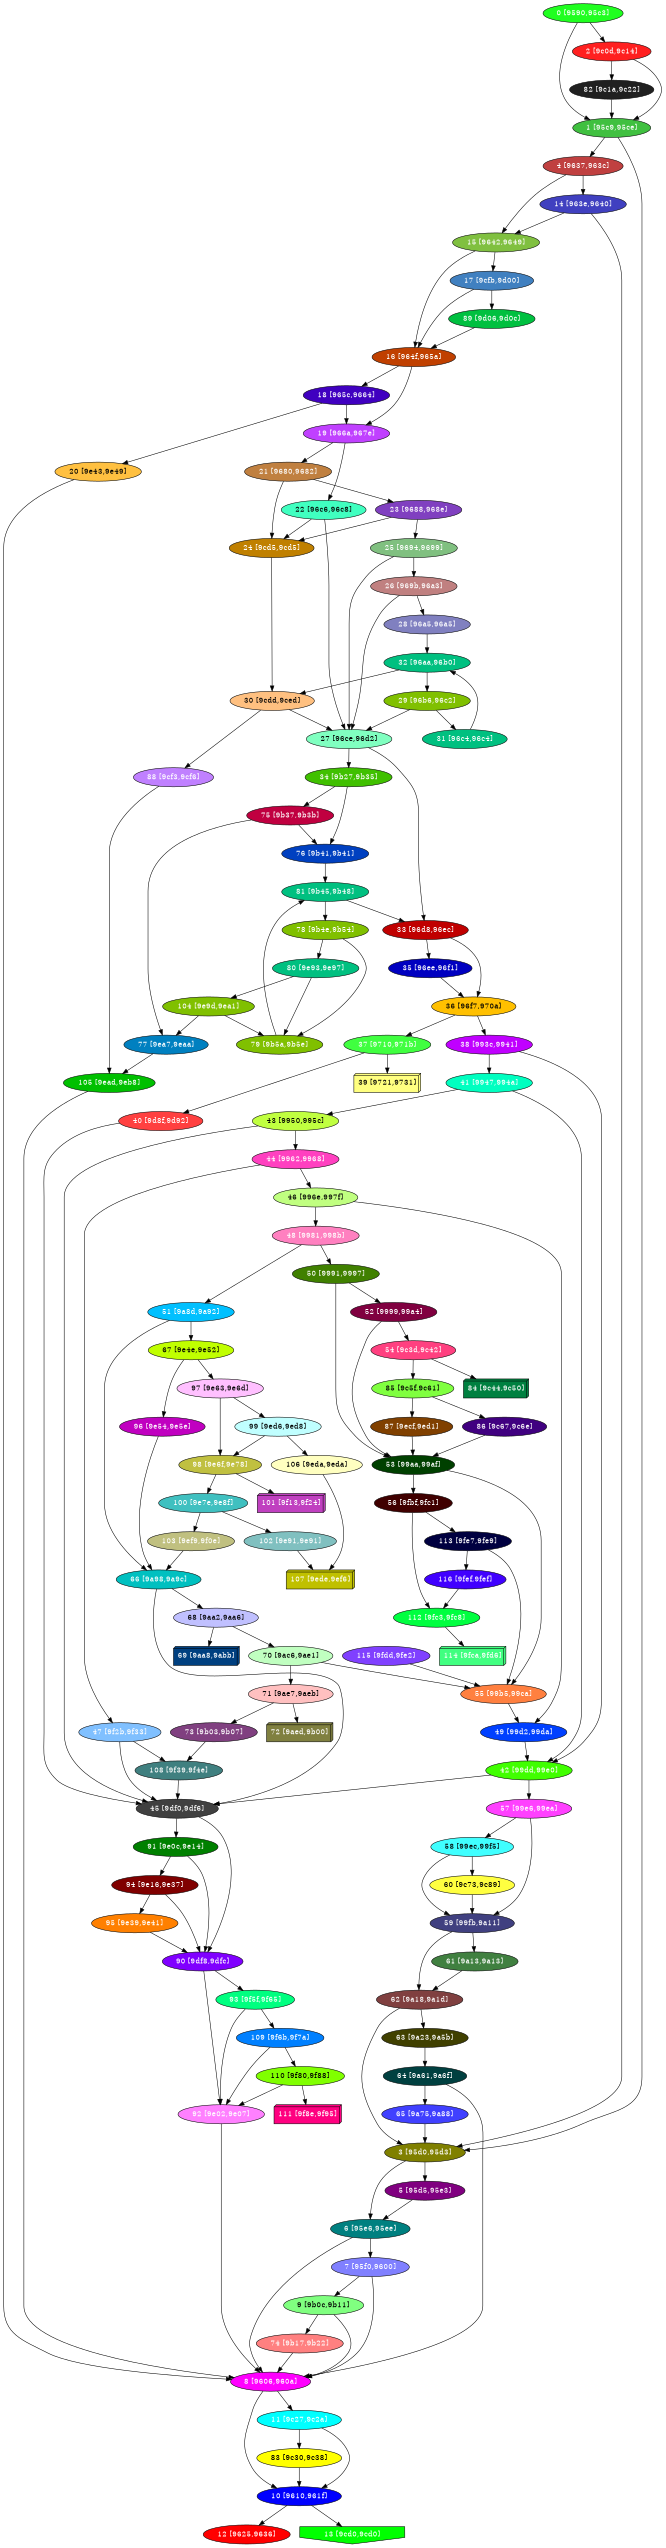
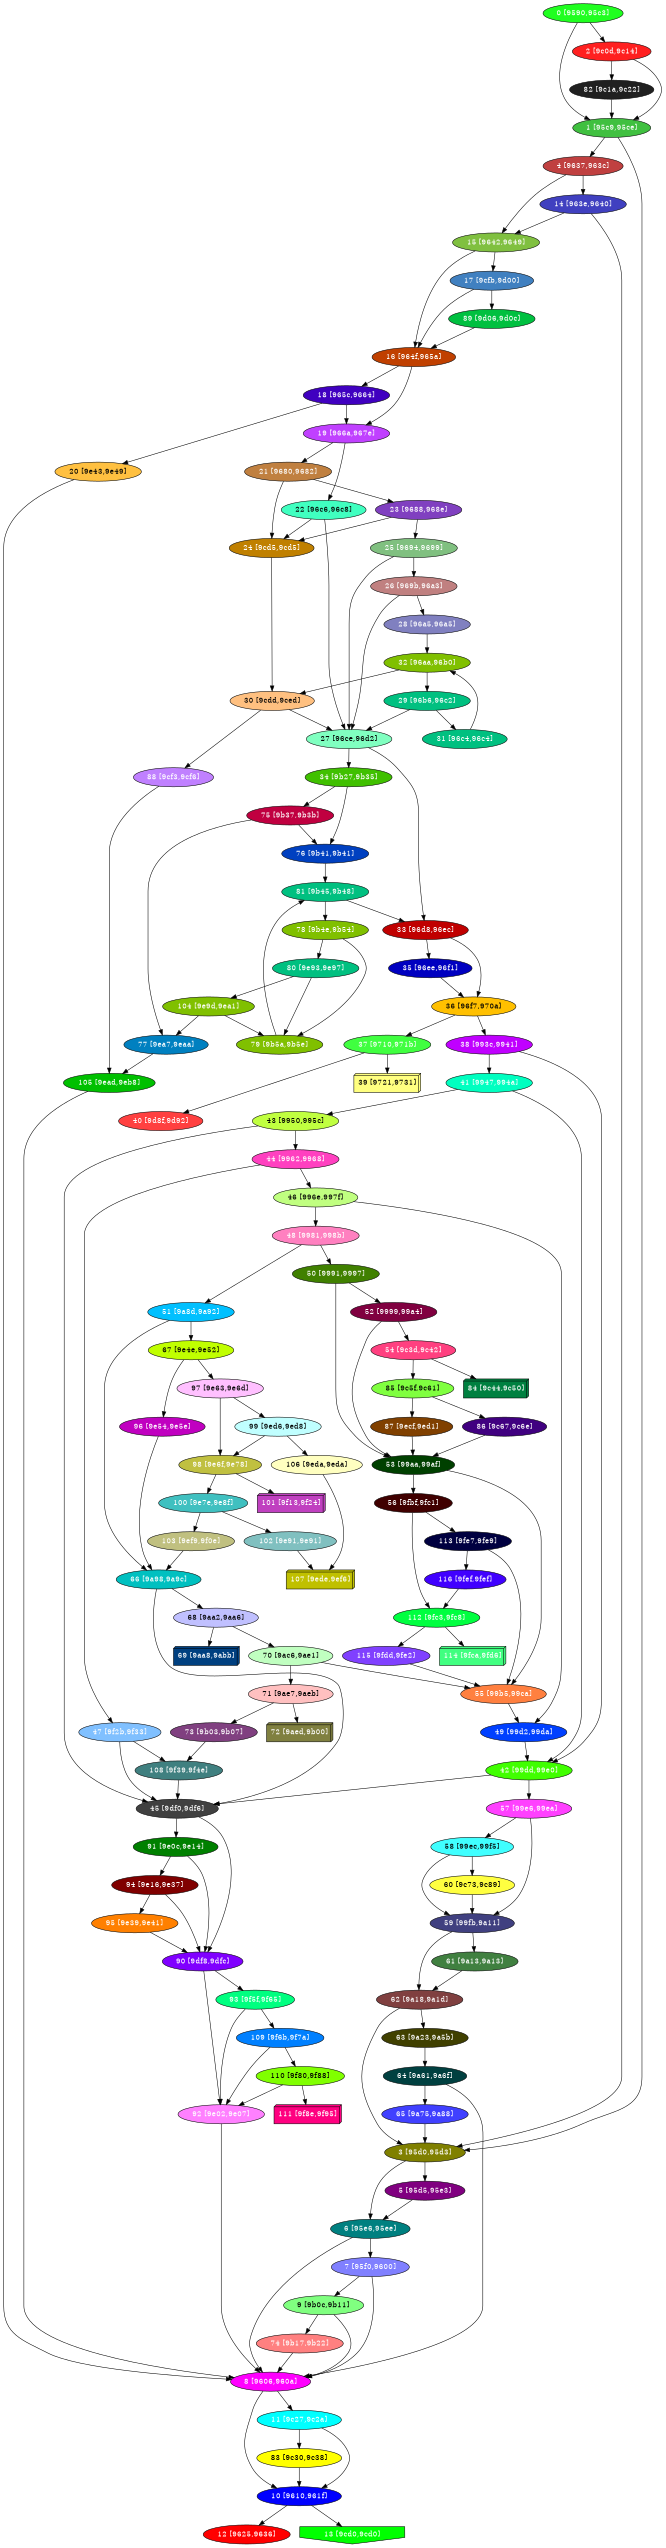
  digraph {
    node [fillcolor="#00C080" fontcolor="#ffffff" shape=oval style=filled]
    n1 [fillcolor="#20FF20" label="0 [9590,95c3]"]
    n2 [fillcolor="#40C040" label="1 [95c9,95ce]"]
    n3 [fillcolor="#FF2020" label="2 [9c0d,9c14]"]
    n4 [fillcolor="#808000" label="3 [95d0,95d3]"]
    n5 [fillcolor="#C04040" label="4 [9637,963c]"]
    n6 [fillcolor="#202020" label="82 [9c1a,9c22]"]
    n7 [fillcolor="#800080" label="5 [95d5,95e3]"]
    n8 [fillcolor="#008080" label="6 [95e6,95ee]"]
    n9 [fillcolor="#4040C0" label="14 [963e,9640]"]
    n10 [fillcolor="#80C040" label="15 [9642,9649]"]
    n11 [fillcolor="#8080FF" label="7 [95f0,9600]"]
    n12 [fillcolor="#FF00FF" label="8 [9606,960a]"]
    n13 [fillcolor="#C04000" label="16 [964f,965a]"]
    n14 [fillcolor="#4080C0" label="17 [9cfb,9d00]"]
    n15 [fillcolor="#80FF80" fontcolor="#000000" label="9 [9b0c,9b11]"]
    n16 [fillcolor="#0000FF" label="10 [9610,961f]"]
    n17 [fillcolor="#00FFFF" label="11 [9c27,9c2a]"]
    n18 [fillcolor="#FF8080" label="74 [9b17,9b22]"]
    n19 [fillcolor="#FF0000" label="12 [9625,9636]"]
    n20 [fillcolor="#00FF00" label="13 [9cd0,9cd0]" shape=invhouse]
    n21 [fillcolor="#FFFF00" fontcolor="#000000" label="83 [9c30,9c38]"]
    n22 [fillcolor="#4000C0" label="18 [965c,9664]"]
    n23 [fillcolor="#C040FF" label="19 [966a,967e]"]
    n24 [fillcolor="#00C040" label="89 [9d06,9d0c]"]
    n25 [fillcolor="#FFC040" fontcolor="#000000" label="20 [9e43,9e49]"]
    n26 [fillcolor="#C08040" label="21 [9680,9682]"]
    n27 [fillcolor="#40FFC0" fontcolor="#000000" label="22 [96c6,96c8]"]
    n28 [fillcolor="#8040C0" label="23 [9688,968e]"]
    n29 [fillcolor="#C08000" label="24 [9cd5,9cd5]"]
    n30 [fillcolor="#80FFC0" fontcolor="#000000" label="27 [96ce,96d2]"]
    n31 [fillcolor="#80C080" label="25 [9694,9699]"]
    n32 [fillcolor="#FFC080" fontcolor="#000000" label="30 [9cdd,9ced]"]
    n33 [fillcolor="#C00000" label="33 [96d8,96ec]"]
    n34 [fillcolor="#40C000" label="34 [9b27,9b35]"]
    n35 [fillcolor="#C08080" label="26 [969b,96a3]"]
    n36 [fillcolor="#C080FF" label="88 [9cf3,9cf6]"]
    n37 [fillcolor="#8080C0" label="28 [96a5,96a5]"]
-   n38 [label="32 [96aa,96b0]"]
+   n38 [fillcolor="#80C000" label="32 [96aa,96b0]"]
    n39 [fillcolor="#0000C0" label="35 [96ee,96f1]"]
    n40 [fillcolor="#FFC000" fontcolor="#000000" label="36 [96f7,970a]"]
    n41 [fillcolor="#C00040" label="75 [9b37,9b3b]"]
    n42 [fillcolor="#0040C0" label="76 [9b41,9b41]"]
-   n43 [fillcolor="#80C000" label="29 [96b6,96c2]"]
+   n43 [label="29 [96b6,96c2]"]
    n44 [label="31 [96c4,96c4]"]
    n45 [fillcolor="#00C000" label="105 [9ead,9eb8]"]
    n46 [fillcolor="#40FF40" label="37 [9710,971b]"]
    n47 [fillcolor="#C000FF" label="38 [993c,9941]"]
    n48 [fillcolor="#0080C0" label="77 [9ea7,9eaa]"]
    n49 [label="81 [9b45,9b48]"]
    n50 [fillcolor="#FFFF80" fontcolor="#000000" label="39 [9721,9731]" shape=box3d]
    n51 [fillcolor="#FF4040" label="40 [9d8f,9d92]"]
    n52 [fillcolor="#00FFC0" label="41 [9947,994a]"]
    n53 [fillcolor="#40FF00" label="42 [99dd,99e0]"]
    n54 [fillcolor="#404040" label="45 [9df0,9df6]"]
    n55 [fillcolor="#C0FF40" fontcolor="#000000" label="43 [9950,995c]"]
    n56 [fillcolor="#FF40FF" label="57 [99e6,99ea]"]
    n57 [fillcolor="#8000FF" label="90 [9df8,9dfc]"]
    n58 [fillcolor="#008000" label="91 [9e0c,9e14]"]
    n59 [fillcolor="#FF40C0" label="44 [9962,9968]"]
    n60 [fillcolor="#40FFFF" fontcolor="#000000" label="58 [99ec,99f5]"]
    n61 [fillcolor="#404080" label="59 [99fb,9a11]"]
    n62 [fillcolor="#C0FF80" fontcolor="#000000" label="46 [996e,997f]"]
    n63 [fillcolor="#80C0FF" label="47 [9f2b,9f33]"]
    n64 [fillcolor="#FF80C0" label="48 [9981,998b]"]
    n65 [fillcolor="#0040FF" label="49 [99d2,99da]"]
    n66 [fillcolor="#408080" label="108 [9f39,9f4e]"]
    n67 [fillcolor="#FF80FF" label="92 [9e02,9e07]"]
    n68 [fillcolor="#00FF80" label="93 [9f5f,9f65]"]
    n69 [fillcolor="#800000" label="94 [9e16,9e37]"]
    n70 [fillcolor="#408000" label="50 [9991,9997]"]
    n71 [fillcolor="#00C0FF" label="51 [9a8d,9a92]"]
    n72 [fillcolor="#800040" label="52 [9999,99a4]"]
    n73 [fillcolor="#004000" label="53 [99aa,99af]"]
    n74 [fillcolor="#00C0C0" label="66 [9a98,9a9c]"]
    n75 [fillcolor="#C0FF00" fontcolor="#000000" label="67 [9e4e,9e52]"]
    n76 [fillcolor="#FF4080" label="54 [9c3d,9c42]"]
    n77 [fillcolor="#FF8040" label="55 [99b5,99ca]"]
    n78 [fillcolor="#400000" label="56 [9fbf,9fc1]"]
    n79 [fillcolor="#C0C0FF" fontcolor="#000000" label="68 [9aa2,9aa6]"]
    n80 [fillcolor="#C000C0" label="96 [9e54,9e5e]"]
    n81 [fillcolor="#FFC0FF" fontcolor="#000000" label="97 [9e63,9e6d]"]
    n82 [fillcolor="#008040" label="84 [9c44,9c50]" shape=box3d]
    n83 [fillcolor="#80FF40" fontcolor="#000000" label="85 [9c5f,9c61]"]
    n84 [fillcolor="#00FF40" label="112 [9fc3,9fc8]"]
    n85 [fillcolor="#000040" label="113 [9fe7,9fe9]"]
    n86 [fillcolor="#400080" label="86 [9c67,9c6e]"]
    n87 [fillcolor="#804000" label="87 [9ecf,9ed1]"]
    n88 [fillcolor="#40FF80" label="114 [9fca,9fd6]" shape=box3d]
    n89 [fillcolor="#8040FF" label="115 [9fdd,9fe2]"]
    n90 [fillcolor="#4000FF" label="116 [9fef,9fef]"]
    n91 [fillcolor="#FFFF40" fontcolor="#000000" label="60 [9c73,9c89]"]
    n92 [fillcolor="#408040" label="61 [9a13,9a13]"]
    n93 [fillcolor="#804040" label="62 [9a18,9a1d]"]
    n94 [fillcolor="#404000" label="63 [9a23,9a5b]"]
    n95 [fillcolor="#004040" label="64 [9a61,9a6f]"]
    n96 [fillcolor="#4040FF" label="65 [9a75,9a88]"]
    n97 [fillcolor="#004080" label="69 [9aa8,9abb]" shape=box3d]
    n98 [fillcolor="#C0FFC0" fontcolor="#000000" label="70 [9ac6,9ae1]"]
    n99 [fillcolor="#C0C040" label="98 [9e6f,9e78]"]
    n100 [fillcolor="#C0FFFF" fontcolor="#000000" label="99 [9ed6,9ed8]"]
    n101 [fillcolor="#FFC0C0" fontcolor="#000000" label="71 [9ae7,9aeb]"]
    n102 [fillcolor="#808040" label="72 [9aed,9b00]" shape=box3d]
    n103 [fillcolor="#804080" label="73 [9b03,9b07]"]
    n104 [fillcolor="#80C000" label="78 [9b4e,9b54]"]
    n105 [fillcolor="#80C000" label="79 [9b5a,9b5e]"]
    n106 [label="80 [9e93,9e97]"]
    n107 [fillcolor="#80C000" label="104 [9e9d,9ea1]"]
    n108 [fillcolor="#0080FF" label="109 [9f6b,9f7a]"]
    n109 [fillcolor="#FF8000" label="95 [9e39,9e41]"]
    n110 [fillcolor="#80FF00" fontcolor="#000000" label="110 [9f80,9f88]"]
    n111 [fillcolor="#40C0C0" label="100 [9e7e,9e8f]"]
    n112 [fillcolor="#C040C0" label="101 [9f13,9f24]" shape=box3d]
    n113 [fillcolor="#FFFFC0" fontcolor="#000000" label="106 [9eda,9eda]"]
    n114 [fillcolor="#80C0C0" label="102 [9e91,9e91]"]
    n115 [fillcolor="#C0C080" label="103 [9ef9,9f0e]"]
    n116 [fillcolor="#C0C000" label="107 [9ede,9ef6]" shape=box3d]
    n117 [fillcolor="#FF0080" label="111 [9f8e,9f95]" shape=box3d]
    n1 -> n2
    n1 -> n3
    n2 -> n4
    n2 -> n5
    n3 -> n2
    n3 -> n6
    n4 -> n7
    n4 -> n8
    n5 -> n9
    n5 -> n10
    n6 -> n2
    n7 -> n8
    n8 -> n11
    n8 -> n12
    n9 -> n4
    n9 -> n10
    n10 -> n13
    n10 -> n14
    n11 -> n12
    n11 -> n15
    n12 -> n16
    n12 -> n17
    n13 -> n22
    n13 -> n23
    n14 -> n13
    n14 -> n24
    n15 -> n12
    n15 -> n18
    n16 -> n19
    n16 -> n20
    n17 -> n16
    n17 -> n21
    n18 -> n12
    n21 -> n16
    n22 -> n23
    n22 -> n25
    n23 -> n26
    n23 -> n27
    n24 -> n13
    n25 -> n12
    n26 -> n28
    n26 -> n29
    n27 -> n29
    n27 -> n30
    n28 -> n29
    n28 -> n31
    n29 -> n32
    n30 -> n33
    n30 -> n34
    n31 -> n30
    n31 -> n35
    n32 -> n30
    n32 -> n36
    n33 -> n39
    n33 -> n40
    n34 -> n41
    n34 -> n42
    n35 -> n30
    n35 -> n37
    n36 -> n45
    n37 -> n38
    n38 -> n32
    n38 -> n43
    n39 -> n40
    n40 -> n46
    n40 -> n47
    n41 -> n42
    n41 -> n48
    n42 -> n49
    n43 -> n30
    n43 -> n44
    n44 -> n38
    n45 -> n12
    n46 -> n50
    n46 -> n51
    n47 -> n52
    n47 -> n53
    n48 -> n45
    n49 -> n33
    n49 -> n104
-   n51 -> n54
    n52 -> n53
    n52 -> n55
    n53 -> n54
    n53 -> n56
    n54 -> n57
    n54 -> n58
    n55 -> n54
    n55 -> n59
    n56 -> n60
    n56 -> n61
    n57 -> n67
    n57 -> n68
    n58 -> n57
    n58 -> n69
    n59 -> n62
    n59 -> n63
    n60 -> n61
    n60 -> n91
    n61 -> n92
    n61 -> n93
    n62 -> n64
    n62 -> n65
    n63 -> n54
    n63 -> n66
    n64 -> n70
    n64 -> n71
    n65 -> n53
    n66 -> n54
    n67 -> n12
    n68 -> n67
    n68 -> n108
    n69 -> n57
    n69 -> n109
    n70 -> n72
    n70 -> n73
    n71 -> n74
    n71 -> n75
    n72 -> n73
    n72 -> n76
    n73 -> n77
    n73 -> n78
    n74 -> n54
    n74 -> n79
    n75 -> n80
    n75 -> n81
    n76 -> n82
    n76 -> n83
    n77 -> n65
    n78 -> n84
    n78 -> n85
    n79 -> n97
    n79 -> n98
    n80 -> n74
    n81 -> n99
    n81 -> n100
    n83 -> n86
    n83 -> n87
    n84 -> n88
+   n84 -> n89
    n85 -> n77
    n85 -> n90
    n86 -> n73
    n87 -> n73
    n89 -> n77
    n90 -> n84
    n91 -> n61
    n92 -> n93
    n93 -> n4
    n93 -> n94
    n94 -> n95
    n95 -> n12
    n95 -> n96
    n96 -> n4
    n98 -> n77
    n98 -> n101
    n99 -> n111
    n99 -> n112
    n100 -> n99
    n100 -> n113
    n101 -> n102
    n101 -> n103
    n103 -> n66
    n104 -> n105
    n104 -> n106
    n105 -> n49
    n106 -> n105
    n106 -> n107
    n107 -> n48
    n107 -> n105
    n108 -> n67
    n108 -> n110
    n109 -> n57
    n110 -> n67
    n110 -> n117
    n111 -> n114
    n111 -> n115
    n113 -> n116
    n114 -> n116
    n115 -> n74
  }
